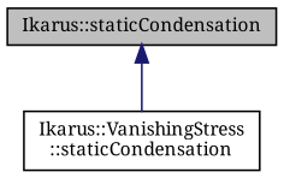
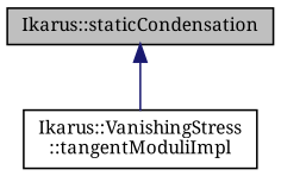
  digraph {
    rankdir=TB
    fontname="Noto Serif"
    node [color=black fontname="Noto Serif" fontsize=10 shape=record style=filled]
    n1 [fillcolor=grey75 fontcolor=black height=0.2 label="Ikarus::staticCondensation" width=0.4]
-   n2 [fillcolor=white height=0.2 label="Ikarus::VanishingStress\l::staticCondensation" width=0.4]
+   n2 [fillcolor=white height=0.2 label="Ikarus::VanishingStress\l::tangentModuliImpl" width=0.4]
    n1 -> n2 [color=midnightblue dir=back fontname="Noto Serif" fontsize=10 labelfontname=Helvetica labelfontsize=10 style=solid]
  }
